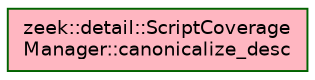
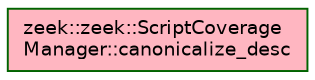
  digraph {
    rankdir=LR
-   n1 [color=darkgreen fillcolor=lightpink fontname=Helvetica fontsize=10 height=0.2 label="zeek::detail::ScriptCoverage\lManager::canonicalize_desc" shape=record style=filled width=0.4]
+   n1 [color=darkgreen fillcolor=lightpink fontname=Helvetica fontsize=10 height=0.2 label="zeek::zeek::ScriptCoverage\lManager::canonicalize_desc" shape=record style=filled width=0.4]
  }
